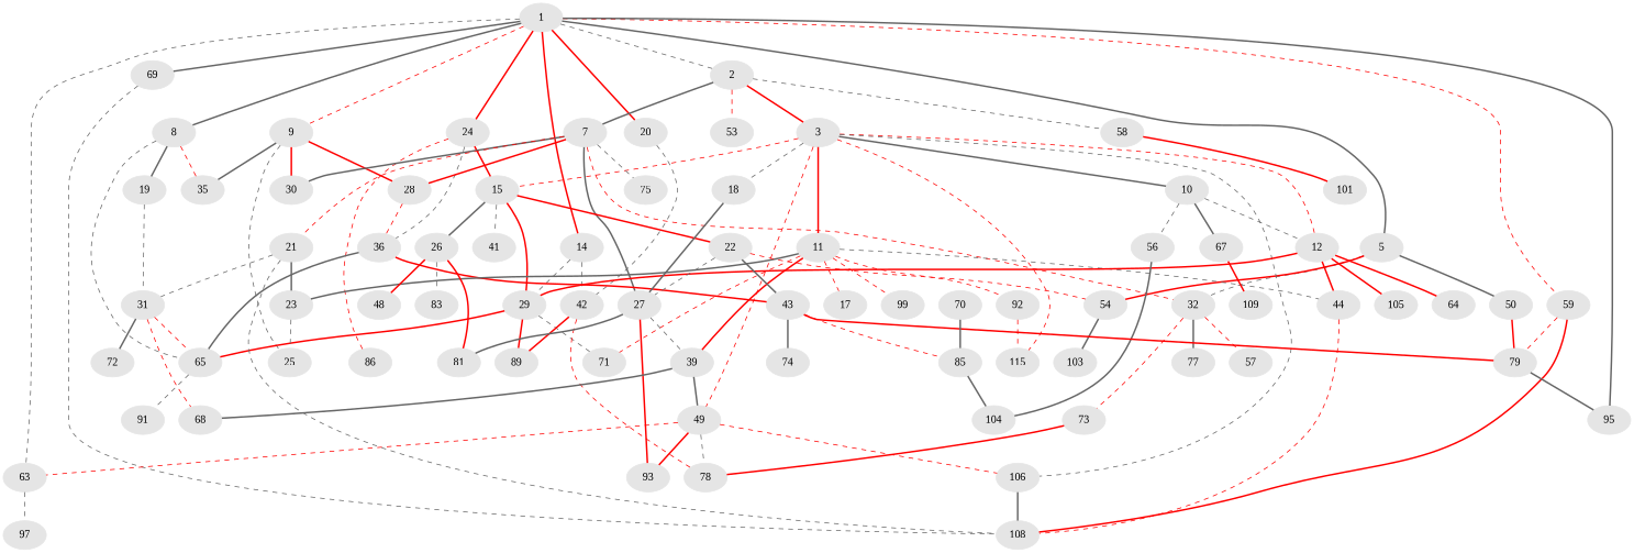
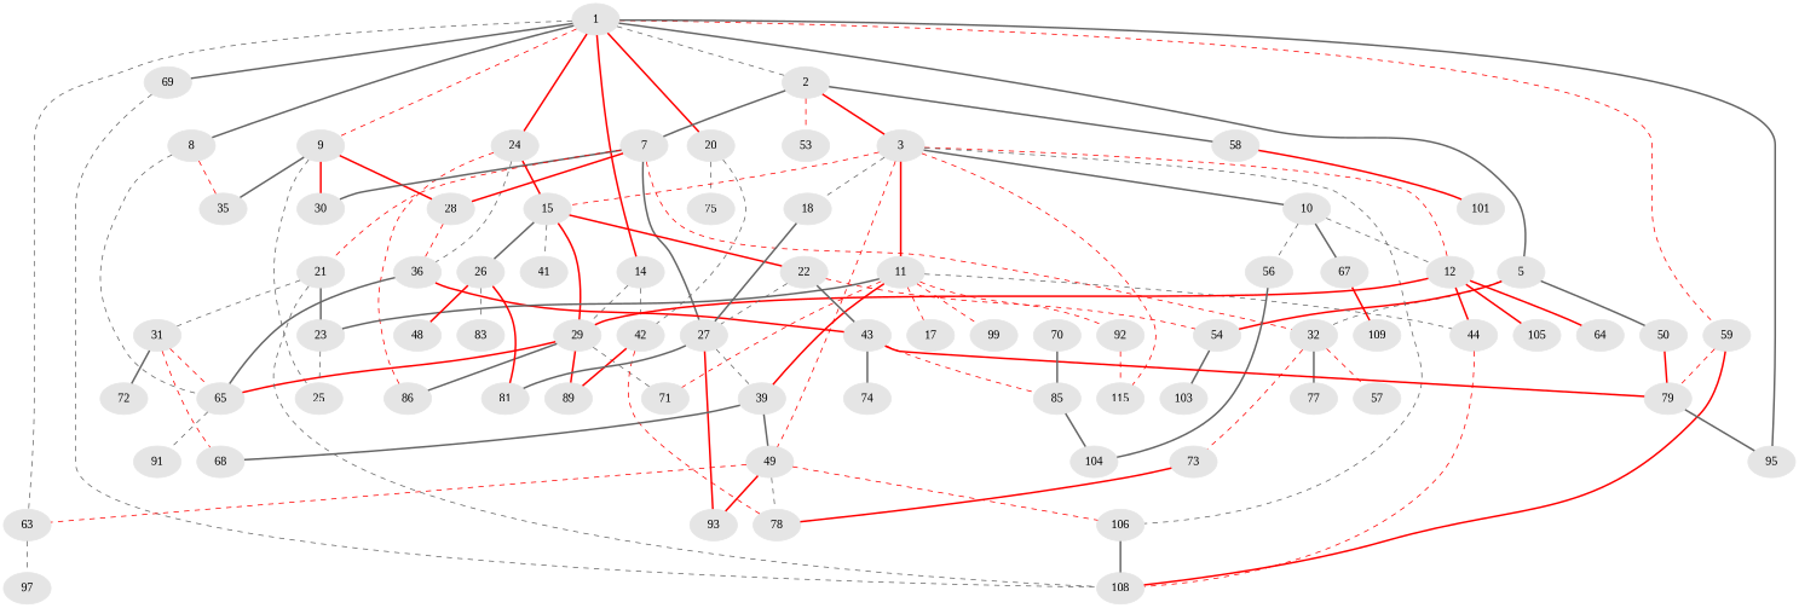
  graph {
    fontname="Liberation Serif"
    node [color=gray90 fontname="Liberation Serif" style=filled]
    edge [color=gray40 fontname="Liberation Serif" style=bold]
    1 [super="+4"]
    2
    5 [super="+46"]
    8 [super="+13"]
    9 [super="+33"]
    14 [super="+45"]
    20
    24 [super="+60"]
    59 [super="+61"]
    63
    69
    95
    3 [super="+6"]
    7 [super="+47"]
    53
    58
    32 [super="+38"]
    50 [super="+62"]
    54
-   19 [super="+102"]
    35
    65 [super="+112"]
    28 [super="+80"]
    30 [super="+76"]
    25
    29 [super="+66"]
    42 [super="+98"]
    15
    36 [super="+94"]
    86 [super="+96"]
    108
    79 [super="+82"]
    97
    10 [super="+34"]
    11 [super="+16"]
    12 [super="+52"]
    18
    49 [super="+87"]
    106
    115
    21 [super="+51"]
    27 [super="+90"]
    75
    101
    56
    67
    17
    23 [super="+55"]
    39 [super="+40"]
    44 [super="+100"]
    71 [super="+111"]
    92
    99
    64
    105
    22 [super="+37"]
    26 [super="+114"]
    41
    93 [super="+110"]
    78
    57 [super="+116"]
    73
    77
    103
    31 [super="+107"]
    81
    91
    104
    109
    68 [super="+88"]
    89
    43 [super="+84"]
    48
    83
    72 [super="+113"]
    74
    85
    70
    1 -- 2 [style=dashed]
    1 -- 5
    1 -- 8
    1 -- 9 [color=red style=dashed]
    1 -- 14 [color=red]
    1 -- 20 [color=red]
    1 -- 24 [color=red]
    1 -- 59 [color=red style=dashed]
    1 -- 63 [style=dashed]
    1 -- 69
    1 -- 95
    2 -- 3 [color=red]
    2 -- 7
    2 -- 53 [color=red style=dashed]
-   2 -- 58 [style=dashed]
+   2 -- 58
    5 -- 32 [style=dashed]
    5 -- 50
    5 -- 54 [color=red]
-   8 -- 19
    8 -- 35 [color=red style=dashed]
    8 -- 65 [style=dashed]
    9 -- 35
    9 -- 28 [color=red]
    9 -- 30 [color=red]
    9 -- 25 [style=dashed]
    14 -- 29 [style=dashed]
    14 -- 42 [style=dashed]
    20 -- 42 [style=dashed]
    24 -- 15 [color=red]
    24 -- 36 [style=dashed]
    24 -- 86 [color=red style=dashed]
    59 -- 108 [color=red]
    59 -- 79 [color=red style=dashed]
    63 -- 97 [style=dashed]
    69 -- 108 [style=dashed]
    3 -- 15 [color=red style=dashed]
    3 -- 10
    3 -- 11 [color=red]
    3 -- 12 [color=red style=dashed]
    3 -- 18 [style=dashed]
    3 -- 49 [color=red style=dashed]
    3 -- 106 [style=dashed]
    3 -- 115 [color=red style=dashed]
    7 -- 32 [color=red style=dashed]
    7 -- 28 [color=red]
    7 -- 30
    7 -- 21 [color=red style=dashed]
    7 -- 27
-   7 -- 75 [style=dashed]
+   20 -- 75 [style=dashed]
    58 -- 101 [color=red]
    32 -- 57 [color=red style=dashed]
    32 -- 73 [color=red style=dashed]
    32 -- 77
    50 -- 79 [color=red]
    54 -- 103
-   19 -- 31 [style=dashed]
    65 -- 91 [style=dashed]
    28 -- 36 [color=red style=dashed]
    29 -- 65 [color=red]
+   29 -- 86
    29 -- 71 [style=dashed]
    29 -- 89 [color=red]
    42 -- 78 [color=red style=dashed]
    42 -- 89 [color=red]
    15 -- 29 [color=red]
    15 -- 22 [color=red]
    15 -- 26
    15 -- 41 [style=dashed]
    36 -- 65
    36 -- 43 [color=red]
    79 -- 95
    10 -- 12 [style=dashed]
    10 -- 56 [style=dashed]
    10 -- 67
    11 -- 17 [color=red style=dashed]
    11 -- 23
    11 -- 39 [color=red]
    11 -- 44 [style=dashed]
    11 -- 71 [color=red style=dashed]
    11 -- 92 [color=red style=dashed]
    11 -- 99 [color=red style=dashed]
    12 -- 29 [color=red]
    12 -- 44 [color=red]
    12 -- 64 [color=red]
    12 -- 105 [color=red]
    18 -- 27
    49 -- 63 [color=red style=dashed]
    49 -- 106 [color=red style=dashed]
    49 -- 93 [color=red]
    49 -- 78 [style=dashed]
    106 -- 108
    21 -- 108 [style=dashed]
    21 -- 23
    21 -- 31 [style=dashed weight=2]
    27 -- 39 [style=dashed]
    27 -- 93 [color=red]
    27 -- 81
    56 -- 104
    67 -- 109 [color=red]
    23 -- 25 [style=dashed]
    39 -- 49
    39 -- 68
    44 -- 108 [color=red style=dashed]
    92 -- 115 [color=red style=dashed]
    22 -- 54 [color=red style=dashed]
    22 -- 27 [style=dashed]
    22 -- 43
    26 -- 81 [color=red]
    26 -- 48 [color=red]
    26 -- 83 [style=dashed]
    73 -- 78 [color=red]
    31 -- 65 [color=red style=dashed]
    31 -- 68 [color=red style=dashed]
    31 -- 72
    43 -- 79 [color=red]
    43 -- 74
    43 -- 85 [color=red style=dashed]
    85 -- 104
    70 -- 85
  }
